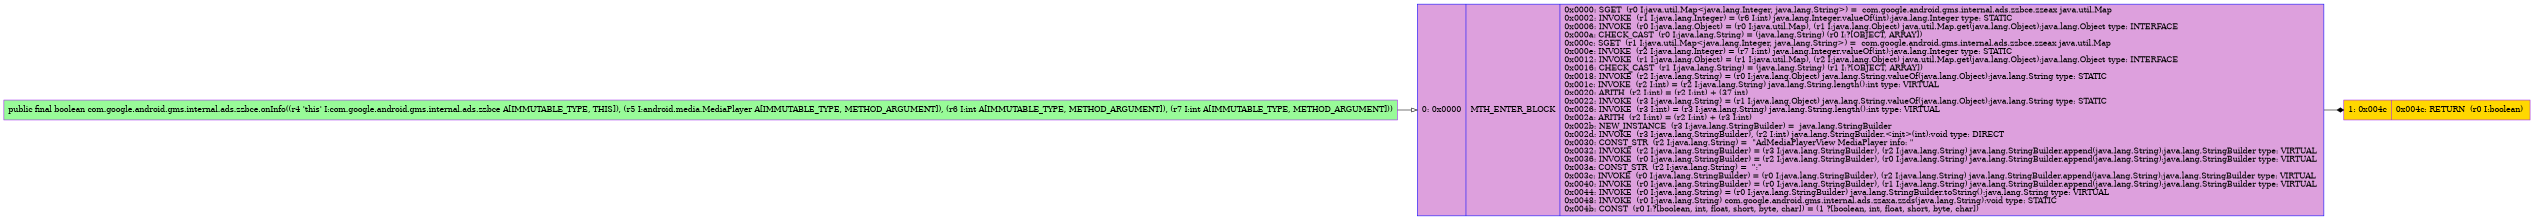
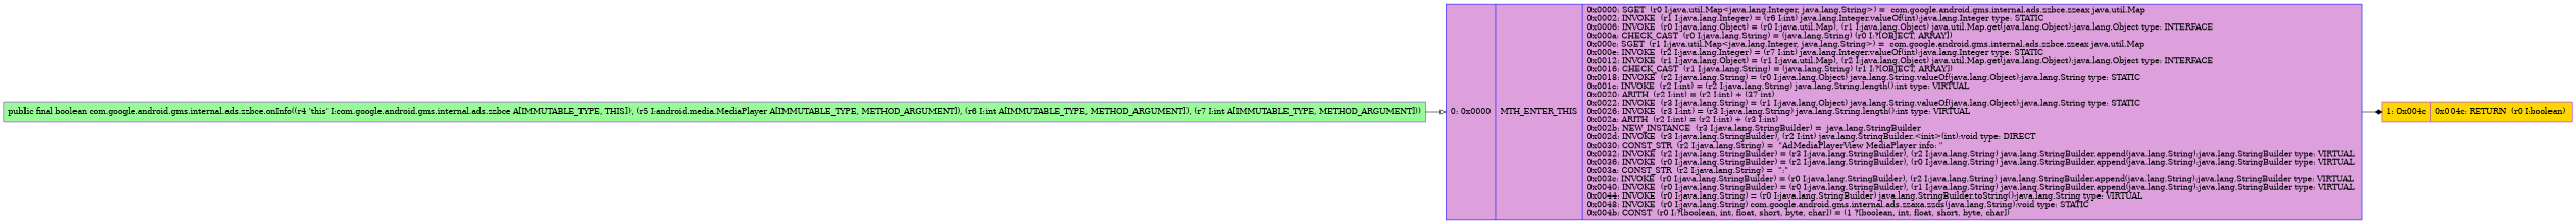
  digraph {
    rankdir=LR
    node [shape=record style=filled color=purple]
-   n1 [label="{0\:\ 0x0000|MTH_ENTER_BLOCK\l|0x0000: SGET  (r0 I:java.util.Map\<java.lang.Integer, java.lang.String\>) =  com.google.android.gms.internal.ads.zzbce.zzeax java.util.Map \l0x0002: INVOKE  (r1 I:java.lang.Integer) = (r6 I:int) java.lang.Integer.valueOf(int):java.lang.Integer type: STATIC \l0x0006: INVOKE  (r0 I:java.lang.Object) = (r0 I:java.util.Map), (r1 I:java.lang.Object) java.util.Map.get(java.lang.Object):java.lang.Object type: INTERFACE \l0x000a: CHECK_CAST  (r0 I:java.lang.String) = (java.lang.String) (r0 I:?[OBJECT, ARRAY]) \l0x000c: SGET  (r1 I:java.util.Map\<java.lang.Integer, java.lang.String\>) =  com.google.android.gms.internal.ads.zzbce.zzeax java.util.Map \l0x000e: INVOKE  (r2 I:java.lang.Integer) = (r7 I:int) java.lang.Integer.valueOf(int):java.lang.Integer type: STATIC \l0x0012: INVOKE  (r1 I:java.lang.Object) = (r1 I:java.util.Map), (r2 I:java.lang.Object) java.util.Map.get(java.lang.Object):java.lang.Object type: INTERFACE \l0x0016: CHECK_CAST  (r1 I:java.lang.String) = (java.lang.String) (r1 I:?[OBJECT, ARRAY]) \l0x0018: INVOKE  (r2 I:java.lang.String) = (r0 I:java.lang.Object) java.lang.String.valueOf(java.lang.Object):java.lang.String type: STATIC \l0x001c: INVOKE  (r2 I:int) = (r2 I:java.lang.String) java.lang.String.length():int type: VIRTUAL \l0x0020: ARITH  (r2 I:int) = (r2 I:int) + (37 int) \l0x0022: INVOKE  (r3 I:java.lang.String) = (r1 I:java.lang.Object) java.lang.String.valueOf(java.lang.Object):java.lang.String type: STATIC \l0x0026: INVOKE  (r3 I:int) = (r3 I:java.lang.String) java.lang.String.length():int type: VIRTUAL \l0x002a: ARITH  (r2 I:int) = (r2 I:int) + (r3 I:int) \l0x002b: NEW_INSTANCE  (r3 I:java.lang.StringBuilder) =  java.lang.StringBuilder \l0x002d: INVOKE  (r3 I:java.lang.StringBuilder), (r2 I:int) java.lang.StringBuilder.\<init\>(int):void type: DIRECT \l0x0030: CONST_STR  (r2 I:java.lang.String) =  \"AdMediaPlayerView MediaPlayer info: \" \l0x0032: INVOKE  (r2 I:java.lang.StringBuilder) = (r3 I:java.lang.StringBuilder), (r2 I:java.lang.String) java.lang.StringBuilder.append(java.lang.String):java.lang.StringBuilder type: VIRTUAL \l0x0036: INVOKE  (r0 I:java.lang.StringBuilder) = (r2 I:java.lang.StringBuilder), (r0 I:java.lang.String) java.lang.StringBuilder.append(java.lang.String):java.lang.StringBuilder type: VIRTUAL \l0x003a: CONST_STR  (r2 I:java.lang.String) =  \":\" \l0x003c: INVOKE  (r0 I:java.lang.StringBuilder) = (r0 I:java.lang.StringBuilder), (r2 I:java.lang.String) java.lang.StringBuilder.append(java.lang.String):java.lang.StringBuilder type: VIRTUAL \l0x0040: INVOKE  (r0 I:java.lang.StringBuilder) = (r0 I:java.lang.StringBuilder), (r1 I:java.lang.String) java.lang.StringBuilder.append(java.lang.String):java.lang.StringBuilder type: VIRTUAL \l0x0044: INVOKE  (r0 I:java.lang.String) = (r0 I:java.lang.StringBuilder) java.lang.StringBuilder.toString():java.lang.String type: VIRTUAL \l0x0048: INVOKE  (r0 I:java.lang.String) com.google.android.gms.internal.ads.zzaxa.zzds(java.lang.String):void type: STATIC \l0x004b: CONST  (r0 I:?[boolean, int, float, short, byte, char]) = (1 ?[boolean, int, float, short, byte, char]) \l}" fillcolor=plum color=blue]
+   n1 [label="{0\:\ 0x0000|MTH_ENTER_THIS\l|0x0000: SGET  (r0 I:java.util.Map\<java.lang.Integer, java.lang.String\>) =  com.google.android.gms.internal.ads.zzbce.zzeax java.util.Map \l0x0002: INVOKE  (r1 I:java.lang.Integer) = (r6 I:int) java.lang.Integer.valueOf(int):java.lang.Integer type: STATIC \l0x0006: INVOKE  (r0 I:java.lang.Object) = (r0 I:java.util.Map), (r1 I:java.lang.Object) java.util.Map.get(java.lang.Object):java.lang.Object type: INTERFACE \l0x000a: CHECK_CAST  (r0 I:java.lang.String) = (java.lang.String) (r0 I:?[OBJECT, ARRAY]) \l0x000c: SGET  (r1 I:java.util.Map\<java.lang.Integer, java.lang.String\>) =  com.google.android.gms.internal.ads.zzbce.zzeax java.util.Map \l0x000e: INVOKE  (r2 I:java.lang.Integer) = (r7 I:int) java.lang.Integer.valueOf(int):java.lang.Integer type: STATIC \l0x0012: INVOKE  (r1 I:java.lang.Object) = (r1 I:java.util.Map), (r2 I:java.lang.Object) java.util.Map.get(java.lang.Object):java.lang.Object type: INTERFACE \l0x0016: CHECK_CAST  (r1 I:java.lang.String) = (java.lang.String) (r1 I:?[OBJECT, ARRAY]) \l0x0018: INVOKE  (r2 I:java.lang.String) = (r0 I:java.lang.Object) java.lang.String.valueOf(java.lang.Object):java.lang.String type: STATIC \l0x001c: INVOKE  (r2 I:int) = (r2 I:java.lang.String) java.lang.String.length():int type: VIRTUAL \l0x0020: ARITH  (r2 I:int) = (r2 I:int) + (37 int) \l0x0022: INVOKE  (r3 I:java.lang.String) = (r1 I:java.lang.Object) java.lang.String.valueOf(java.lang.Object):java.lang.String type: STATIC \l0x0026: INVOKE  (r3 I:int) = (r3 I:java.lang.String) java.lang.String.length():int type: VIRTUAL \l0x002a: ARITH  (r2 I:int) = (r2 I:int) + (r3 I:int) \l0x002b: NEW_INSTANCE  (r3 I:java.lang.StringBuilder) =  java.lang.StringBuilder \l0x002d: INVOKE  (r3 I:java.lang.StringBuilder), (r2 I:int) java.lang.StringBuilder.\<init\>(int):void type: DIRECT \l0x0030: CONST_STR  (r2 I:java.lang.String) =  \"AdMediaPlayerView MediaPlayer info: \" \l0x0032: INVOKE  (r2 I:java.lang.StringBuilder) = (r3 I:java.lang.StringBuilder), (r2 I:java.lang.String) java.lang.StringBuilder.append(java.lang.String):java.lang.StringBuilder type: VIRTUAL \l0x0036: INVOKE  (r0 I:java.lang.StringBuilder) = (r2 I:java.lang.StringBuilder), (r0 I:java.lang.String) java.lang.StringBuilder.append(java.lang.String):java.lang.StringBuilder type: VIRTUAL \l0x003a: CONST_STR  (r2 I:java.lang.String) =  \":\" \l0x003c: INVOKE  (r0 I:java.lang.StringBuilder) = (r0 I:java.lang.StringBuilder), (r2 I:java.lang.String) java.lang.StringBuilder.append(java.lang.String):java.lang.StringBuilder type: VIRTUAL \l0x0040: INVOKE  (r0 I:java.lang.StringBuilder) = (r0 I:java.lang.StringBuilder), (r1 I:java.lang.String) java.lang.StringBuilder.append(java.lang.String):java.lang.StringBuilder type: VIRTUAL \l0x0044: INVOKE  (r0 I:java.lang.String) = (r0 I:java.lang.StringBuilder) java.lang.StringBuilder.toString():java.lang.String type: VIRTUAL \l0x0048: INVOKE  (r0 I:java.lang.String) com.google.android.gms.internal.ads.zzaxa.zzds(java.lang.String):void type: STATIC \l0x004b: CONST  (r0 I:?[boolean, int, float, short, byte, char]) = (1 ?[boolean, int, float, short, byte, char]) \l}" fillcolor=plum color=blue]
    n2 [label="{1\:\ 0x004c|0x004c: RETURN  (r0 I:boolean) \l}" fillcolor=gold]
    n3 [label="{public final boolean com.google.android.gms.internal.ads.zzbce.onInfo((r4 'this' I:com.google.android.gms.internal.ads.zzbce A[IMMUTABLE_TYPE, THIS]), (r5 I:android.media.MediaPlayer A[IMMUTABLE_TYPE, METHOD_ARGUMENT]), (r6 I:int A[IMMUTABLE_TYPE, METHOD_ARGUMENT]), (r7 I:int A[IMMUTABLE_TYPE, METHOD_ARGUMENT])) }" fillcolor=palegreen]
    n1 -> n2 [arrowhead=diamond]
    n3 -> n1 [arrowhead=onormal]
  }
